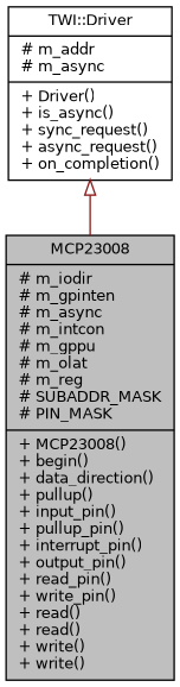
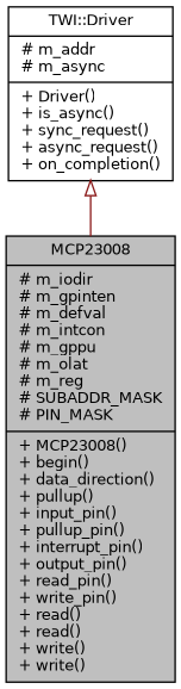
  digraph {
    node [color=black fontname=Helvetica fontsize=10 shape=record style=filled]
-   n1 [fillcolor=grey75 fontcolor=black height=0.2 label="{MCP23008\n|# m_iodir\l# m_gpinten\l# m_async\l# m_intcon\l# m_gppu\l# m_olat\l# m_reg\l# SUBADDR_MASK\l# PIN_MASK\l|+ MCP23008()\l+ begin()\l+ data_direction()\l+ pullup()\l+ input_pin()\l+ pullup_pin()\l+ interrupt_pin()\l+ output_pin()\l+ read_pin()\l+ write_pin()\l+ read()\l+ read()\l+ write()\l+ write()\l}" width=0.4]
+   n1 [fillcolor=grey75 fontcolor=black height=0.2 label="{MCP23008\n|# m_iodir\l# m_gpinten\l# m_defval\l# m_intcon\l# m_gppu\l# m_olat\l# m_reg\l# SUBADDR_MASK\l# PIN_MASK\l|+ MCP23008()\l+ begin()\l+ data_direction()\l+ pullup()\l+ input_pin()\l+ pullup_pin()\l+ interrupt_pin()\l+ output_pin()\l+ read_pin()\l+ write_pin()\l+ read()\l+ read()\l+ write()\l+ write()\l}" width=0.4]
    n2 [fillcolor=white height=0.2 label="{TWI::Driver\n|# m_addr\l# m_async\l|+ Driver()\l+ is_async()\l+ sync_request()\l+ async_request()\l+ on_completion()\l}" width=0.4]
    n2 -> n1 [arrowtail=onormal color=firebrick4 dir=back fontname=Helvetica fontsize=10 labelfontname=Helvetica labelfontsize=10 style=solid]
  }
